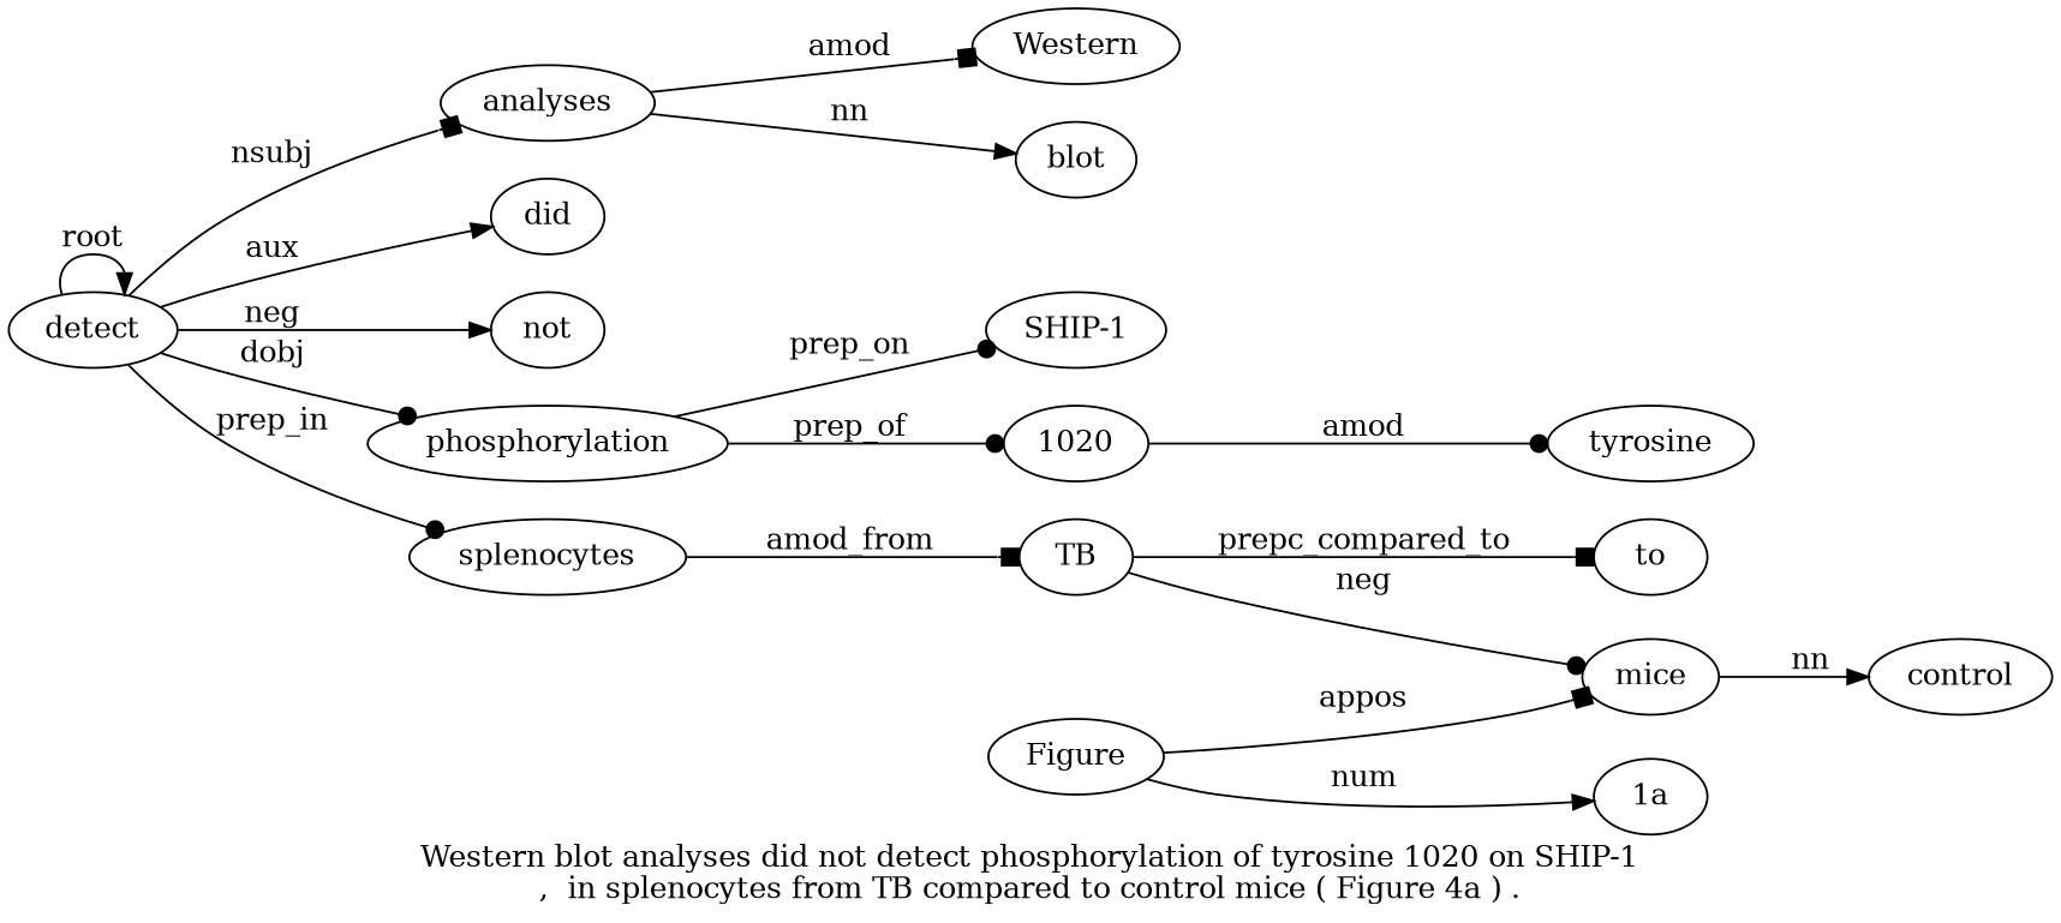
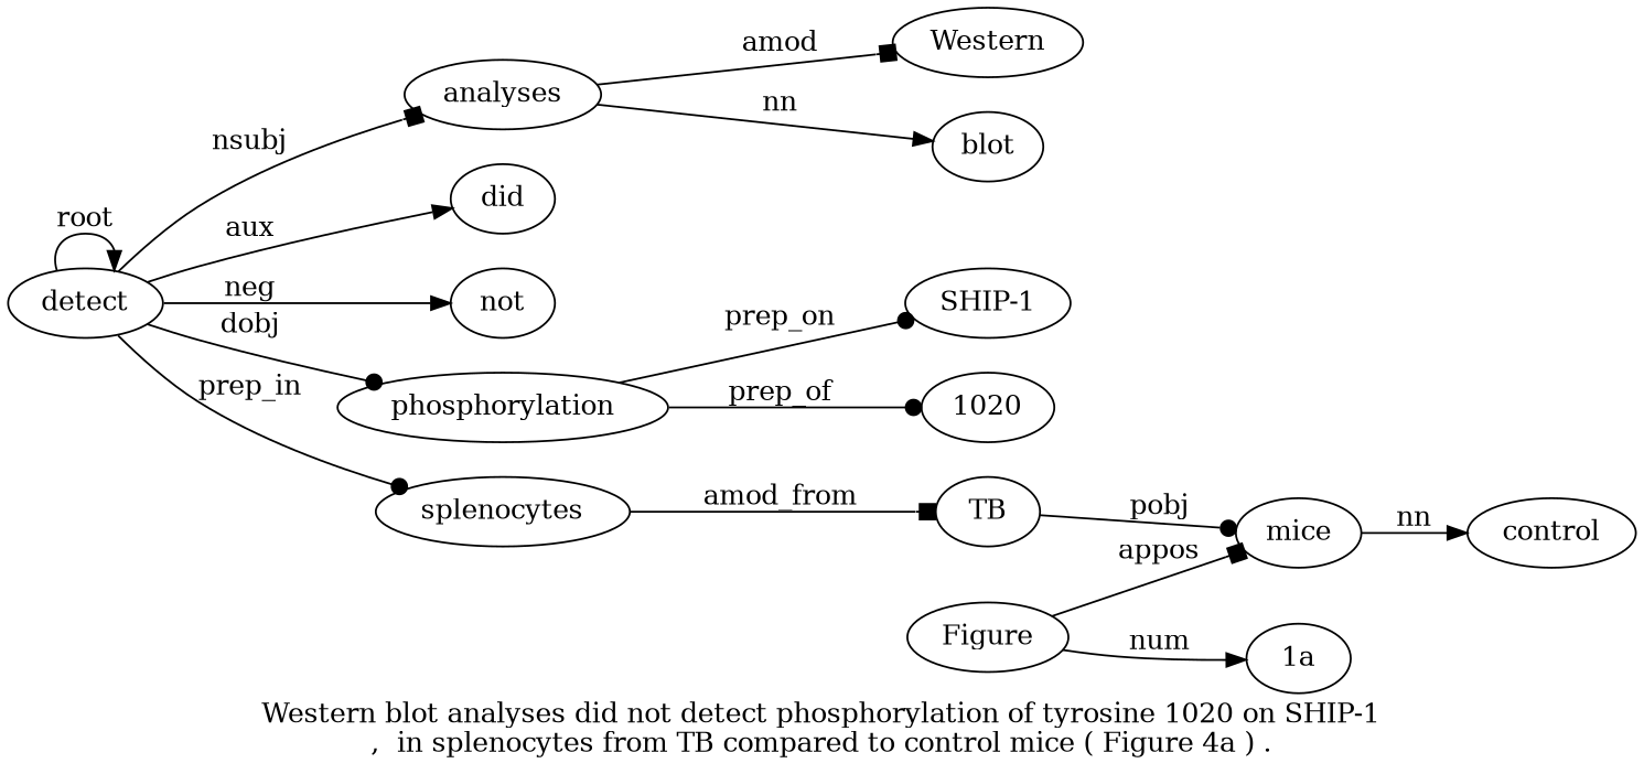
  digraph {
    label="Western blot analyses did not detect phosphorylation of tyrosine 1020 on SHIP-1\n,  in splenocytes from TB compared to control mice ( Figure 4a ) ."
    rankdir=LR
    node [fillcolor=white style=filled]
    edge [arrowhead=normal]
    n1 [label=analyses]
    n2 [label=Western]
    n3 [label=blot]
    n4 [label=detect]
    n5 [label=did]
    n6 [label=not]
    n7 [label=phosphorylation]
    n8 [label=splenocytes]
    n9 [label="SHIP-1"]
    n10 [label=1020]
    n11 [label=TB]
-   n12 [label=tyrosine]
-   n13 [label=to]
    n14 [label=mice]
    n15 [label=control]
    n16 [label=Figure]
    n17 [label="1a"]
    n1 -> n2 [arrowhead=box label=amod]
    n1 -> n3 [label=nn]
    n4 -> n1 [arrowhead=box label=nsubj]
    n4 -> n4 [label=root]
    n4 -> n5 [label=aux]
    n4 -> n6 [label=neg]
    n4 -> n7 [arrowhead=dot label=dobj]
    n4 -> n8 [arrowhead=dot label=prep_in]
    n7 -> n9 [arrowhead=dot label=prep_on]
    n7 -> n10 [arrowhead=dot label=prep_of]
    n8 -> n11 [arrowhead=box label=amod_from]
-   n10 -> n12 [arrowhead=dot label=amod]
-   n11 -> n13 [arrowhead=box label=prepc_compared_to]
-   n11 -> n14 [arrowhead=dot label=neg]
+   n11 -> n14 [arrowhead=dot label=pobj]
    n14 -> n15 [label=nn]
    n16 -> n14 [arrowhead=box label=appos]
    n16 -> n17 [label=num]
  }
